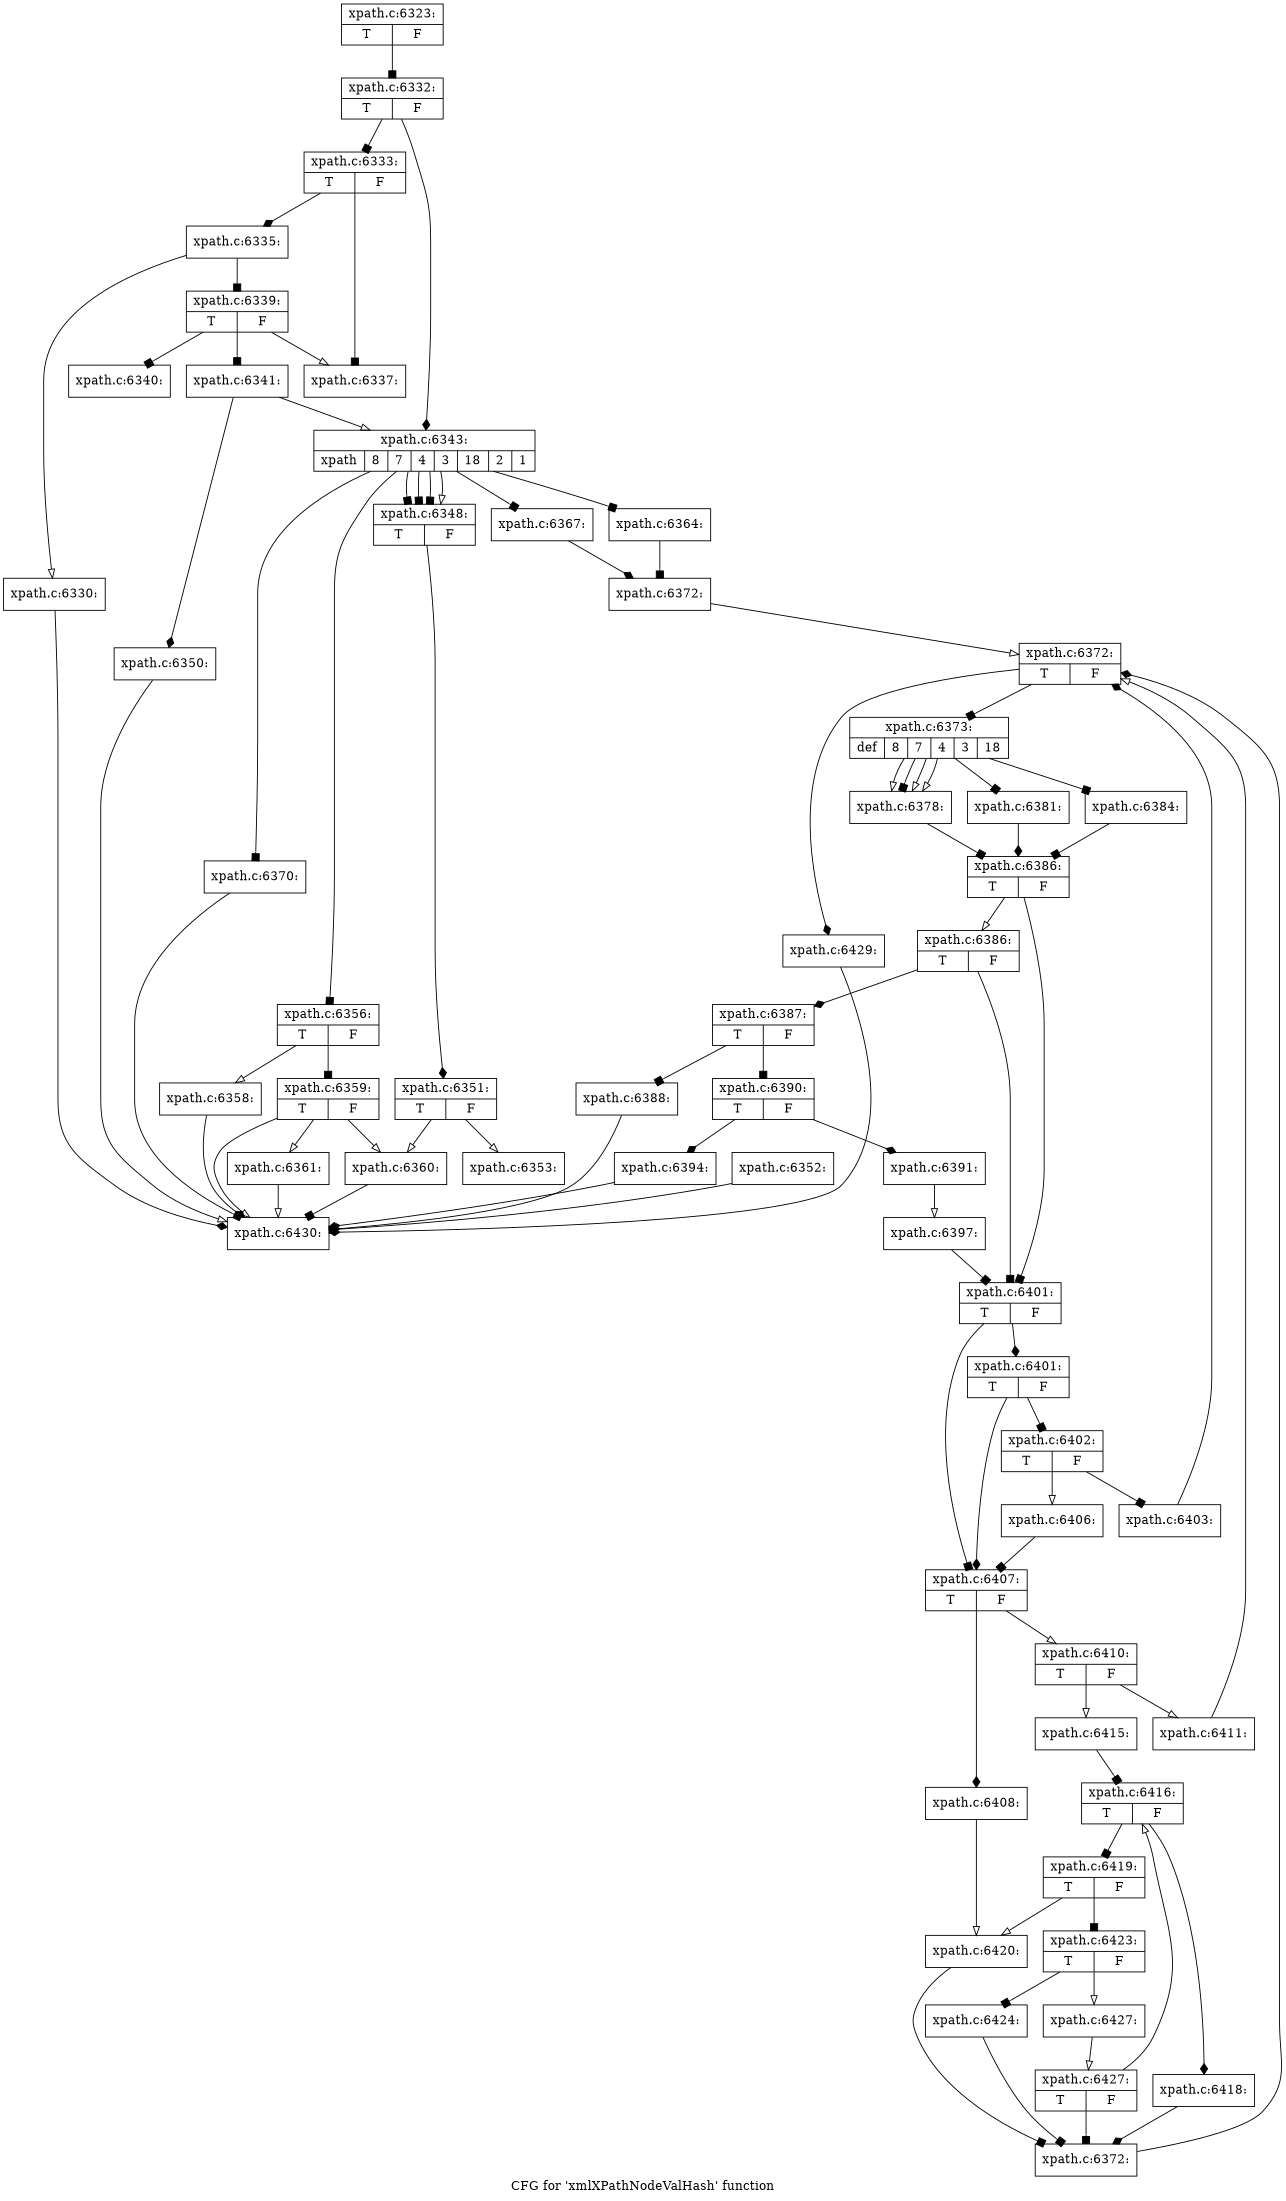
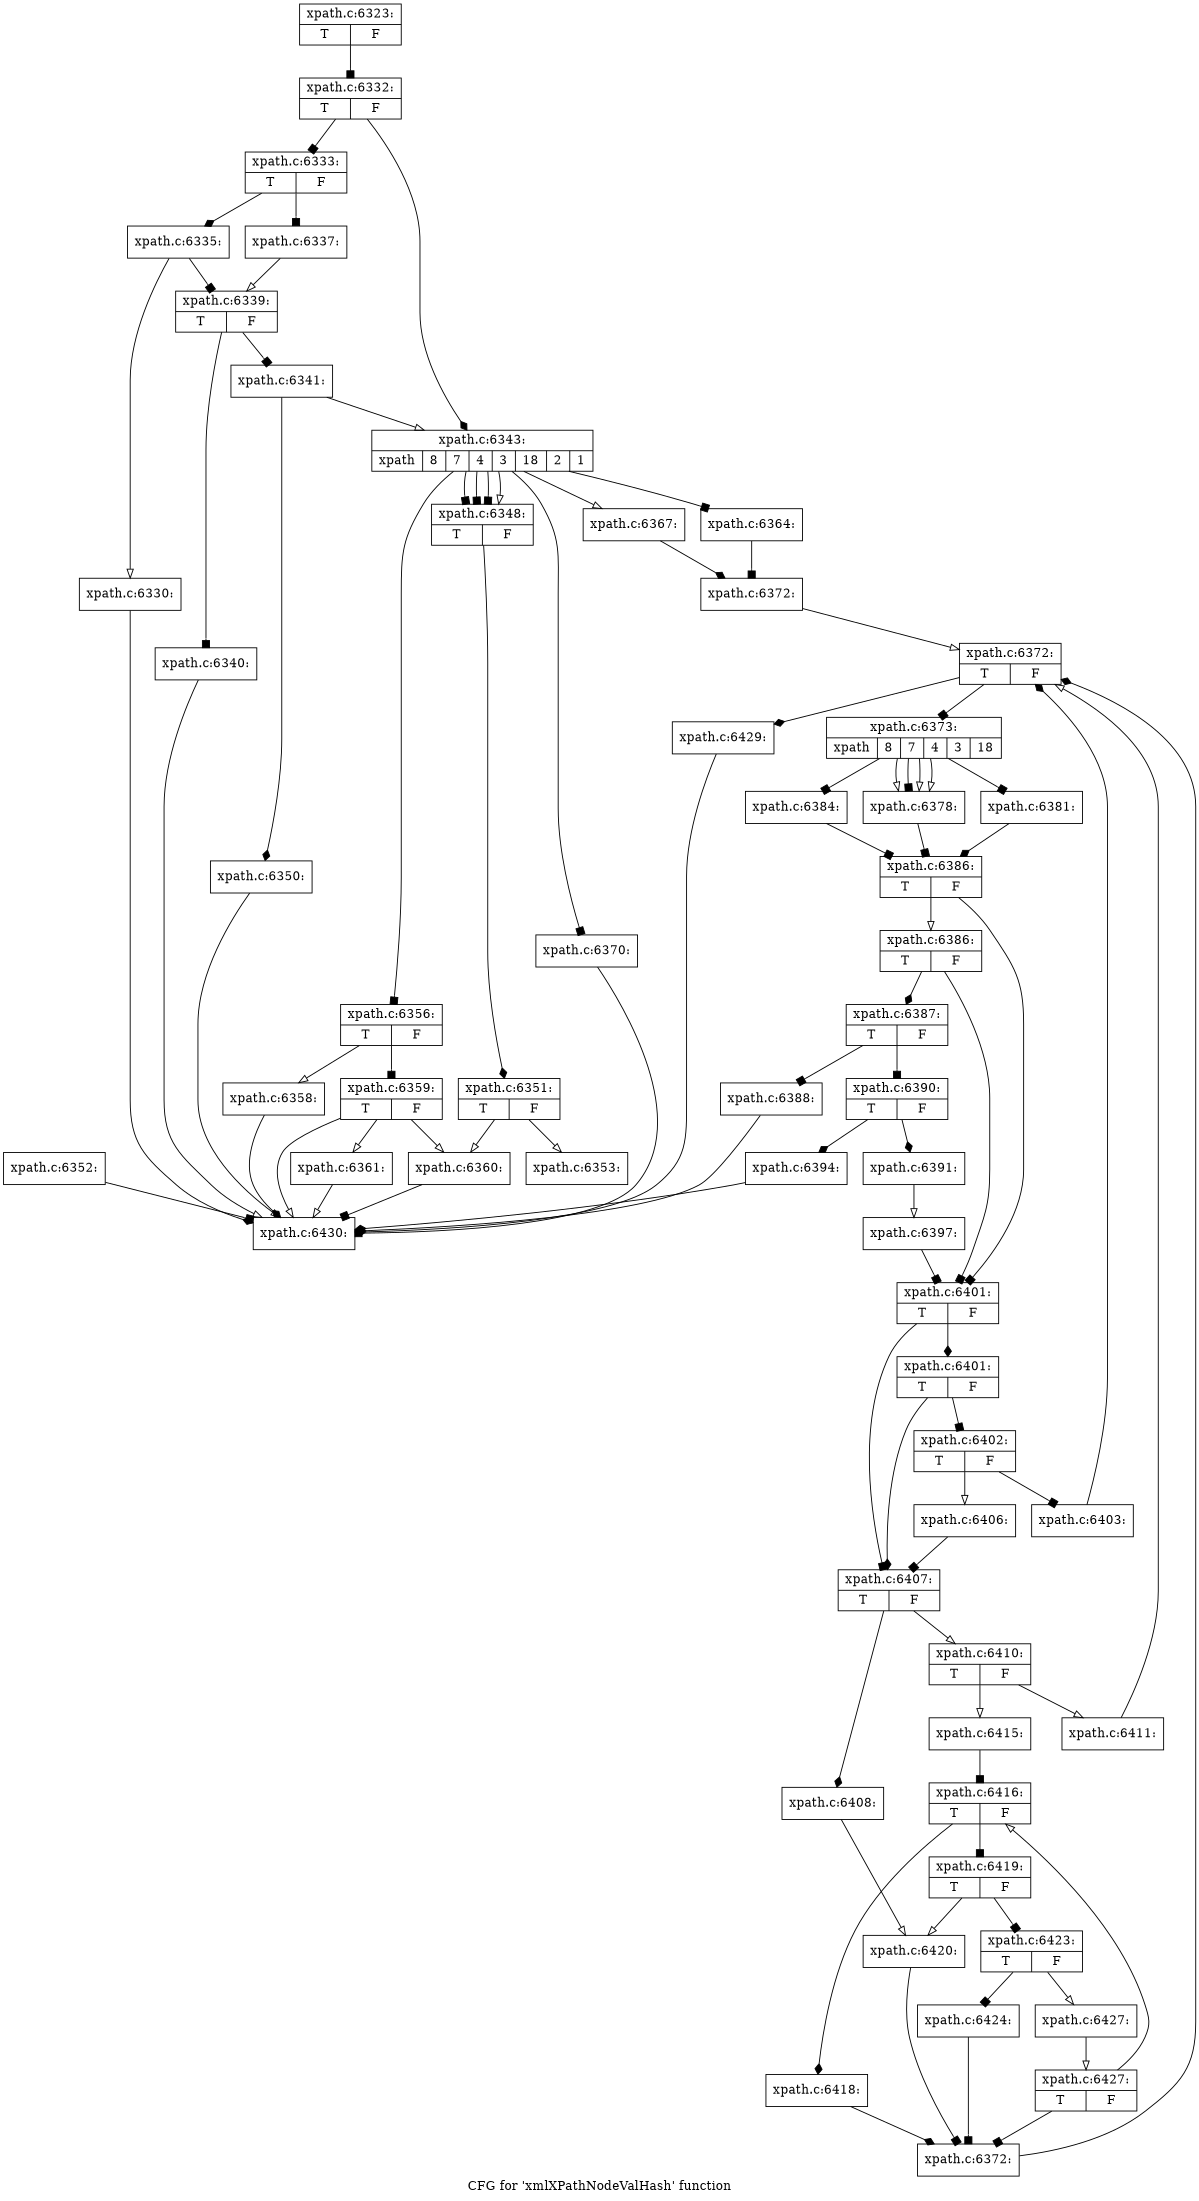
  digraph {
    label="CFG for 'xmlXPathNodeValHash' function"
    node [shape=record]
    edge [arrowhead=box]
    n1 [label="{xpath.c:6323:|{<s0>T|<s1>F}}"]
    n2 [label="{xpath.c:6332:|{<s0>T|<s1>F}}"]
    n3 [label="{xpath.c:6330:}"]
    n4 [label="{xpath.c:6430:}"]
    n5 [label="{xpath.c:6333:|{<s0>T|<s1>F}}"]
    n6 [label="{xpath.c:6343:|{<s0>xpath|<s1>8|<s2>7|<s3>4|<s4>3|<s5>18|<s6>2|<s7>1}}"]
    n7 [label="{xpath.c:6335:}"]
    n8 [label="{xpath.c:6337:}"]
    n9 [label="{xpath.c:6370:}"]
    n10 [label="{xpath.c:6348:|{<s0>T|<s1>F}}"]
    n11 [label="{xpath.c:6356:|{<s0>T|<s1>F}}"]
    n12 [label="{xpath.c:6364:}"]
    n13 [label="{xpath.c:6367:}"]
    n14 [label="{xpath.c:6339:|{<s0>T|<s1>F}}"]
    n15 [label="{xpath.c:6351:|{<s0>T|<s1>F}}"]
    n16 [label="{xpath.c:6358:}"]
    n17 [label="{xpath.c:6359:|{<s0>T|<s1>F}}"]
    n18 [label="{xpath.c:6372:}"]
    n19 [label="{xpath.c:6340:}"]
    n20 [label="{xpath.c:6341:}"]
    n21 [label="{xpath.c:6350:}"]
    n22 [label="{xpath.c:6353:}"]
    n23 [label="{xpath.c:6360:}"]
    n24 [label="{xpath.c:6361:}"]
    n25 [label="{xpath.c:6372:|{<s0>T|<s1>F}}"]
    n26 [label="{xpath.c:6352:}"]
-   n27 [label="{xpath.c:6373:|{<s0>def|<s1>8|<s2>7|<s3>4|<s4>3|<s5>18}}"]
+   n27 [label="{xpath.c:6373:|{<s0>xpath|<s1>8|<s2>7|<s3>4|<s4>3|<s5>18}}"]
    n28 [label="{xpath.c:6429:}"]
    n29 [label="{xpath.c:6384:}"]
    n30 [label="{xpath.c:6378:}"]
    n31 [label="{xpath.c:6381:}"]
    n32 [label="{xpath.c:6386:|{<s0>T|<s1>F}}"]
    n33 [label="{xpath.c:6386:|{<s0>T|<s1>F}}"]
    n34 [label="{xpath.c:6401:|{<s0>T|<s1>F}}"]
    n35 [label="{xpath.c:6387:|{<s0>T|<s1>F}}"]
    n36 [label="{xpath.c:6401:|{<s0>T|<s1>F}}"]
    n37 [label="{xpath.c:6407:|{<s0>T|<s1>F}}"]
    n38 [label="{xpath.c:6388:}"]
    n39 [label="{xpath.c:6390:|{<s0>T|<s1>F}}"]
    n40 [label="{xpath.c:6402:|{<s0>T|<s1>F}}"]
    n41 [label="{xpath.c:6408:}"]
    n42 [label="{xpath.c:6410:|{<s0>T|<s1>F}}"]
    n43 [label="{xpath.c:6391:}"]
    n44 [label="{xpath.c:6394:}"]
    n45 [label="{xpath.c:6397:}"]
    n46 [label="{xpath.c:6403:}"]
    n47 [label="{xpath.c:6406:}"]
    n48 [label="{xpath.c:6420:}"]
    n49 [label="{xpath.c:6411:}"]
    n50 [label="{xpath.c:6415:}"]
    n51 [label="{xpath.c:6416:|{<s0>T|<s1>F}}"]
    n52 [label="{xpath.c:6418:}"]
    n53 [label="{xpath.c:6419:|{<s0>T|<s1>F}}"]
    n54 [label="{xpath.c:6372:}"]
    n55 [label="{xpath.c:6423:|{<s0>T|<s1>F}}"]
    n56 [label="{xpath.c:6424:}"]
    n57 [label="{xpath.c:6427:}"]
    n58 [label="{xpath.c:6427:|{<s0>T|<s1>F}}"]
    n1 -> n2
    n2 -> n5
    n2 -> n6 [arrowhead=diamond]
    n3 -> n4 [arrowhead=diamond]
    n5 -> n7 [arrowhead=diamond]
    n5 -> n8
    n6 -> n9
    n6 -> n10
    n6 -> n10
    n6 -> n10
    n6 -> n10 [arrowhead=onormal]
    n6 -> n11
    n6 -> n12
-   n6 -> n13
+   n6 -> n13 [arrowhead=onormal]
    n7 -> n3 [arrowhead=onormal]
    n7 -> n14
-   n14 -> n8 [arrowhead=onormal]
+   n8 -> n14 [arrowhead=onormal]
    n9 -> n4
    n10 -> n15 [arrowhead=diamond]
    n11 -> n16 [arrowhead=onormal]
    n11 -> n17
    n12 -> n18
    n13 -> n18 [arrowhead=diamond]
    n14 -> n19
    n14 -> n20
    n15 -> n22 [arrowhead=onormal]
    n15 -> n23 [arrowhead=onormal]
    n16 -> n4 [arrowhead=diamond]
    n17 -> n4 [arrowhead=onormal]
    n17 -> n23 [arrowhead=onormal]
    n17 -> n24 [arrowhead=onormal]
    n18 -> n25 [arrowhead=onormal]
+   n19 -> n4 [arrowhead=onormal]
    n20 -> n6 [arrowhead=onormal]
    n20 -> n21 [arrowhead=diamond]
    n21 -> n4 [arrowhead=onormal]
    n23 -> n4
    n24 -> n4 [arrowhead=onormal]
    n25 -> n27
    n25 -> n28 [arrowhead=diamond]
    n26 -> n4
    n27 -> n29
    n27 -> n30 [arrowhead=onormal]
    n27 -> n30
    n27 -> n30 [arrowhead=onormal]
    n27 -> n30 [arrowhead=onormal]
    n27 -> n31
    n28 -> n4 [arrowhead=diamond]
    n29 -> n32
    n30 -> n32
    n31 -> n32 [arrowhead=diamond]
    n32 -> n33 [arrowhead=onormal]
    n32 -> n34
    n33 -> n34
    n33 -> n35 [arrowhead=diamond]
    n34 -> n36 [arrowhead=diamond]
    n34 -> n37
    n35 -> n38
    n35 -> n39
    n36 -> n37 [arrowhead=diamond]
    n36 -> n40
    n37 -> n41 [arrowhead=diamond]
    n37 -> n42 [arrowhead=onormal]
    n38 -> n4 [arrowhead=diamond]
    n39 -> n43 [arrowhead=diamond]
    n39 -> n44 [arrowhead=diamond]
    n40 -> n46
    n40 -> n47 [arrowhead=onormal]
    n41 -> n48 [arrowhead=onormal]
    n42 -> n49 [arrowhead=onormal]
    n42 -> n50 [arrowhead=onormal]
    n43 -> n45 [arrowhead=onormal]
    n44 -> n4 [arrowhead=diamond]
    n45 -> n34
    n46 -> n25 [arrowhead=diamond]
    n47 -> n37
    n48 -> n54
    n49 -> n25 [arrowhead=onormal]
    n50 -> n51
    n51 -> n52 [arrowhead=diamond]
    n51 -> n53
    n52 -> n54 [arrowhead=diamond]
    n53 -> n48 [arrowhead=onormal]
    n53 -> n55
    n54 -> n25 [arrowhead=diamond]
    n55 -> n56
    n55 -> n57 [arrowhead=onormal]
    n56 -> n54
    n57 -> n58 [arrowhead=onormal]
    n58 -> n51 [arrowhead=onormal]
    n58 -> n54
  }
